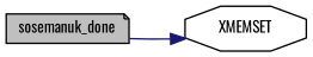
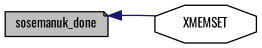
  digraph {
    rankdir=LR
    fontname=Oswald
    node [color=black fontname=Oswald fontsize=10 style=filled]
    n1 [fillcolor=grey75 fontcolor=black height=0.2 label=sosemanuk_done shape=note width=0.4]
    n2 [fillcolor=white height=0.2 label=XMEMSET shape=octagon width=0.4]
-   n1 -> n2 [color=midnightblue fontname=Oswald fontsize=10 labelfontname=Helvetica labelfontsize=10 style=solid]
+   n2 -> n1 [color=midnightblue fontname=Oswald fontsize=10 labelfontname=Helvetica labelfontsize=10 style=solid]
  }
